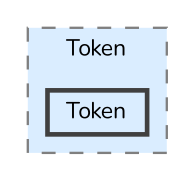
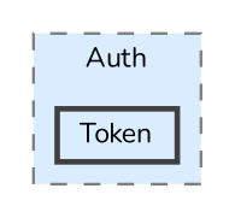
  digraph {
    compound=true
    fontname=Nunito
    n1 [color=grey25 fillcolor="#daedff" fontname=Nunito fontsize=10 height=0.2 label=Token shape=box style="filled,bold" width=0.4]
    subgraph cluster_1 {
      bgcolor="#daedff"
      fontsize=10
-     label=Token
+     label=Auth
      pencolor=grey50
      style="filled,dashed"
      n1
    }
  }
